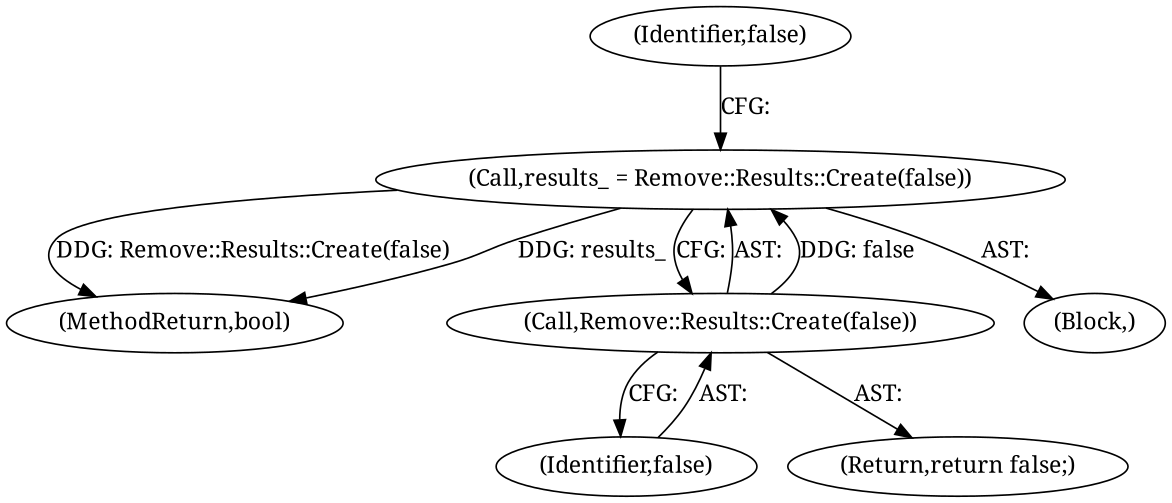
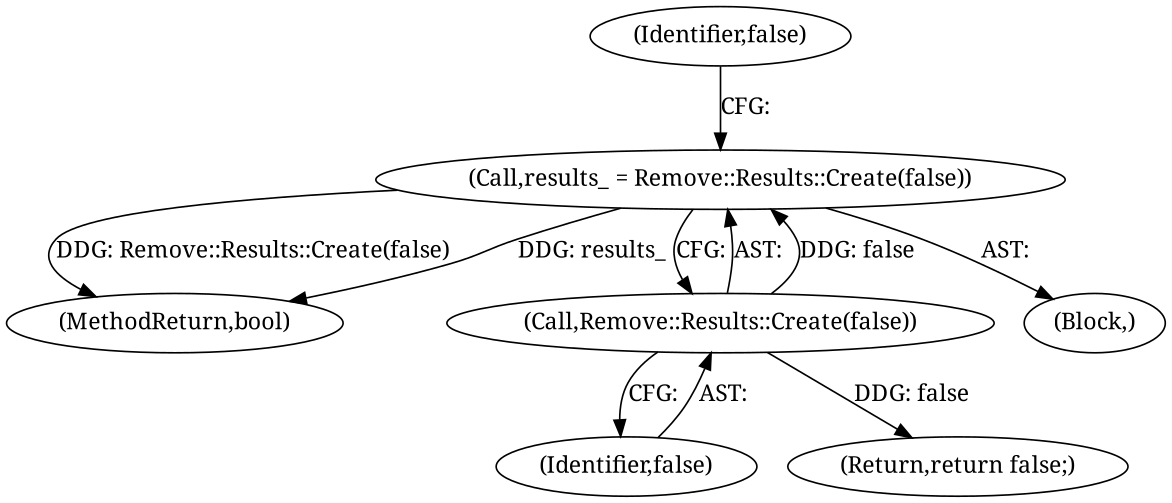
  digraph {
    fontname="Noto Serif"
    node [fontname="Noto Serif"]
    edge [fontname="Noto Serif"]
    n1 [label="(Call,results_ = Remove::Results::Create(false))"]
    n2 [label="(Call,Remove::Results::Create(false))"]
    n3 [label="(MethodReturn,bool)"]
    n4 [label="(Block,)"]
    n5 [label="(Identifier,false)"]
    n6 [label="(Return,return false;)"]
    n7 [label="(Identifier,false)"]
    n1 -> n2 [label="CFG: "]
    n1 -> n3 [label="DDG: Remove::Results::Create(false)"]
    n1 -> n3 [label="DDG: results_"]
    n1 -> n4 [label="AST: "]
    n2 -> n1 [label="AST: "]
    n2 -> n1 [label="DDG: false"]
    n2 -> n5 [label="CFG: "]
-   n2 -> n6 [label="AST: "]
+   n2 -> n6 [label="DDG: false"]
    n5 -> n2 [label="AST: "]
    n7 -> n1 [label="CFG: "]
  }
